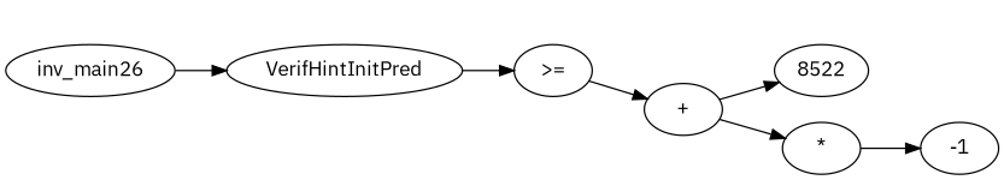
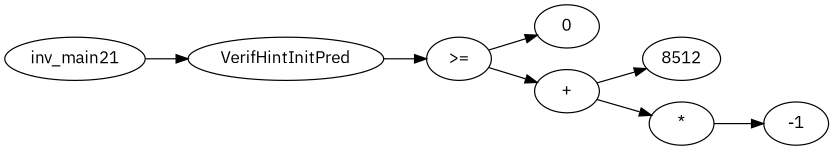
  digraph {
    fontname="IBM Plex Sans"
    rankdir=LR
    node [fontname="IBM Plex Sans"]
    edge [fontname="IBM Plex Sans"]
-   n1 [label=inv_main26]
+   n1 [label=inv_main21]
    n2 [label=VerifHintInitPred]
    n3 [label=">="]
+   n4 [label=0]
    n5 [label="+"]
-   n6 [label=8522]
+   n6 [label=8512]
    n7 [label="*"]
    n8 [label=-1]
    n1 -> n2
    n2 -> n3
+   n3 -> n4
    n3 -> n5
    n5 -> n6
    n5 -> n7
    n7 -> n8
  }
